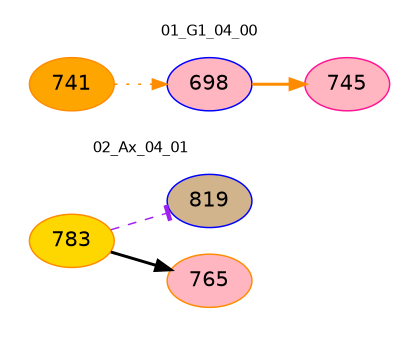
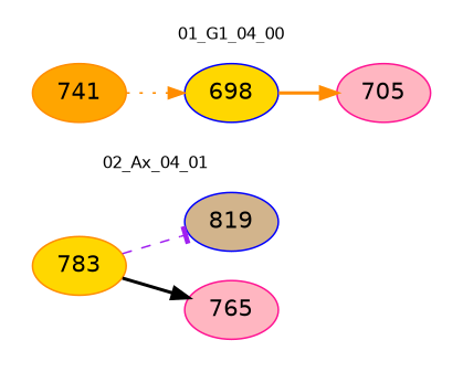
  digraph {
    fontname="DejaVu Sans"
    rankdir=LR
    node [color=darkorange fillcolor=gold fontname="DejaVu Sans" style=filled]
    edge [arrowhead=normal color=darkorange fontname="DejaVu Sans" style=bold]
    n1 [label=783]
-   n2 [fillcolor=lightpink label=765]
+   n2 [color=deeppink fillcolor=lightpink label=765]
    n3 [color=blue fillcolor=tan label=819]
    n4 [fillcolor=orange label=741]
-   n5 [color=blue fillcolor=lightpink label=698]
-   n6 [color=deeppink fillcolor=lightpink label=745]
+   n5 [color=blue label=698]
+   n6 [color=deeppink fillcolor=lightpink label=705]
    subgraph cluster_1 {
      color=white
      fontsize=10
      label="02_Ax_04_01"
      n1
      n2
      n3
    }
    subgraph cluster_2 {
      color=white
      fontsize=10
      label="01_G1_04_00"
      n4
      n5
      n6
    }
    n1 -> n2 [color=black]
    n1 -> n3 [arrowhead=tee color=purple style=dashed]
    n4 -> n5 [style=dotted]
    n5 -> n6
  }
